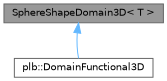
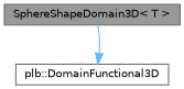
  digraph {
    node [color=gray40 fontname=Helvetica fontsize=10 shape=box style=filled]
    n1 [fillcolor=grey60 fontcolor=black height=0.2 label="SphereShapeDomain3D\< T \>" width=0.4]
    n2 [fillcolor=white height=0.2 label="plb::DomainFunctional3D" width=0.4]
-   n1 -> n2 [color=steelblue1 dir=back fontname=Helvetica fontsize=10 labelfontname=Helvetica labelfontsize=10 style=solid]
+   n2 -> n1 [color=steelblue1 dir=back fontname=Helvetica fontsize=10 labelfontname=Helvetica labelfontsize=10 style=solid]
  }
